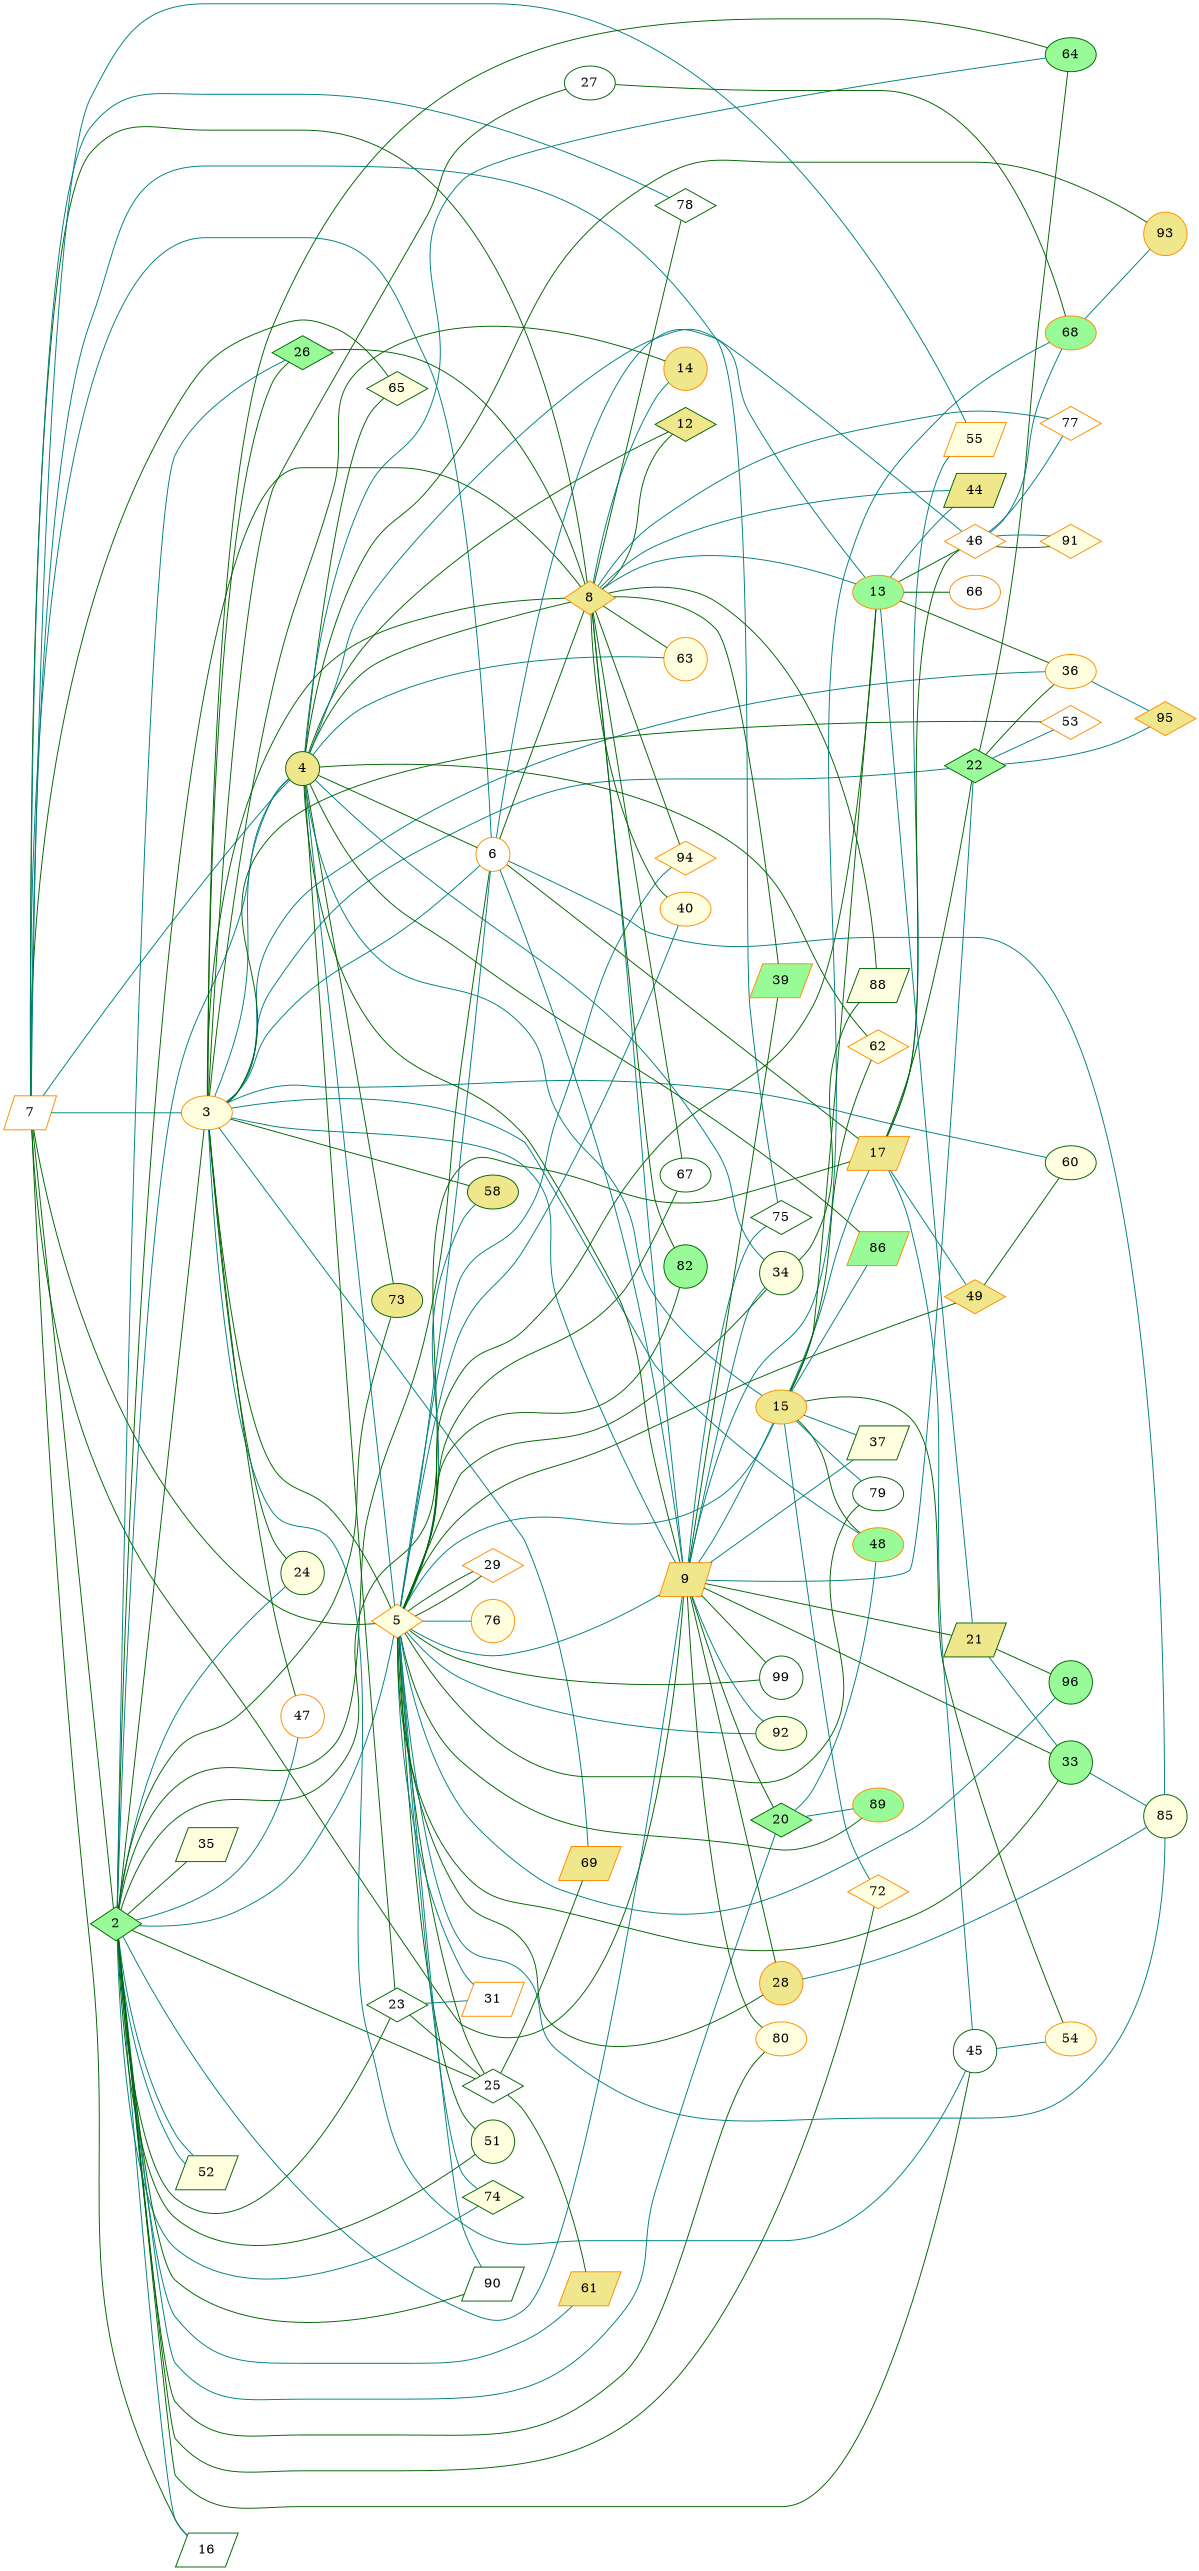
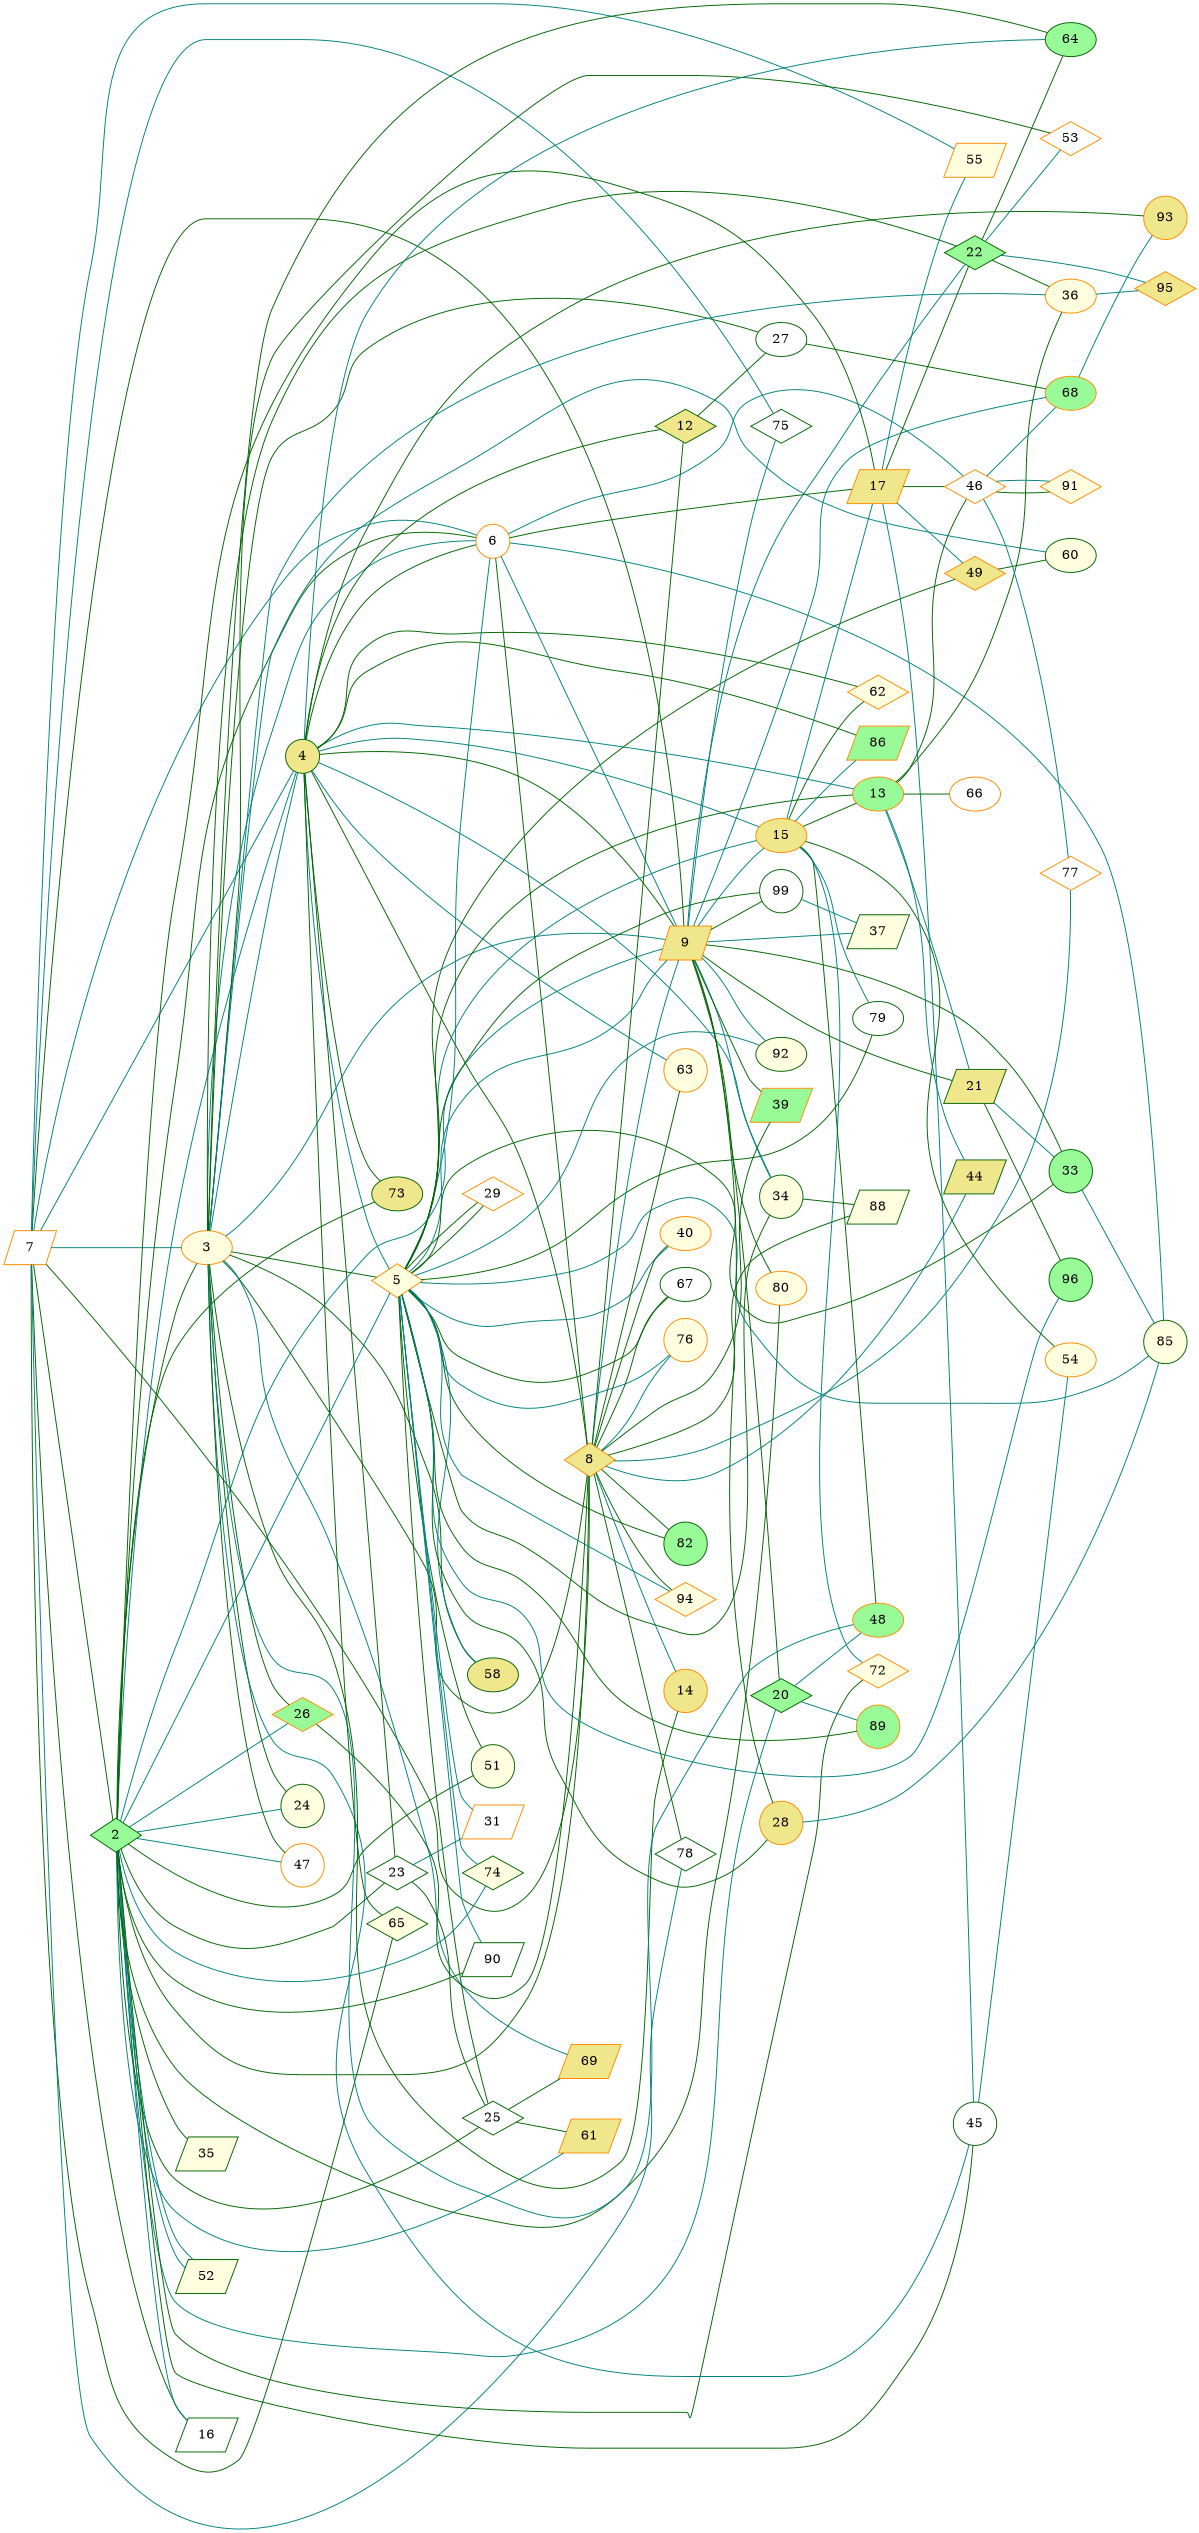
  graph {
    rankdir=LR
    node [color=darkorange fillcolor=lightyellow shape=diamond style=filled]
    edge [color=darkgreen]
    n1 [fillcolor=white label=7 shape=parallelogram super="+81"]
    2 [color=darkgreen fillcolor=palegreen super="+7"]
    3 [shape=ellipse super="+32"]
    4 [color=darkgreen fillcolor=khaki shape=circle super="+18"]
    5 [super="+71"]
    6 [fillcolor=white shape=circle]
    8 [fillcolor=khaki super="+38"]
    9 [fillcolor=khaki shape=parallelogram super="+10"]
    16 [color=darkgreen fillcolor=white shape=parallelogram]
    55 [shape=parallelogram]
    65 [color=darkgreen]
    75 [color=darkgreen fillcolor=white]
    78 [color=darkgreen fillcolor=white]
    17 [fillcolor=khaki shape=parallelogram super="+19"]
    20 [color=darkgreen fillcolor=palegreen]
    23 [color=darkgreen fillcolor=white super="+30"]
    24 [color=darkgreen shape=circle]
    25 [color=darkgreen fillcolor=white]
-   26 [color=darkgreen fillcolor=palegreen]
+   26 [fillcolor=palegreen]
    35 [color=darkgreen shape=parallelogram super="+56"]
    45 [color=darkgreen fillcolor=white shape=circle super="+57"]
    47 [fillcolor=white shape=circle]
    51 [color=darkgreen shape=circle]
    52 [color=darkgreen shape=parallelogram]
    61 [fillcolor=khaki shape=parallelogram]
    72
    73 [color=darkgreen fillcolor=khaki shape=ellipse]
    74 [color=darkgreen]
    80 [shape=ellipse]
    90 [color=darkgreen fillcolor=white shape=parallelogram]
    14 [fillcolor=khaki shape=circle]
    22 [color=darkgreen fillcolor=palegreen super="+40"]
    27 [color=darkgreen fillcolor=white shape=ellipse super="+98"]
    36 [shape=ellipse super="+42"]
    48 [fillcolor=palegreen shape=ellipse super="+70"]
    53 [fillcolor=white]
    58 [color=darkgreen fillcolor=khaki shape=ellipse]
    60 [color=darkgreen shape=ellipse]
    64 [color=darkgreen fillcolor=palegreen shape=ellipse super="+84"]
    69 [fillcolor=khaki shape=parallelogram]
    n41 [fillcolor=khaki label=15 shape=ellipse super="+15"]
    12 [color=darkgreen fillcolor=khaki]
    13 [fillcolor=palegreen shape=ellipse super="+59"]
    34 [color=darkgreen shape=circle super="+87"]
    62
    63 [shape=circle]
    86 [fillcolor=palegreen shape=parallelogram]
    93 [fillcolor=khaki shape=circle]
    28 [fillcolor=khaki shape=circle super="+97"]
    29 [fillcolor=white]
    31 [fillcolor=white shape=parallelogram]
    33 [color=darkgreen fillcolor=palegreen shape=circle]
    n53 [label=40 shape=ellipse]
    49 [fillcolor=khaki]
    67 [color=darkgreen fillcolor=white shape=ellipse]
    76 [shape=circle]
    79 [color=darkgreen fillcolor=white shape=ellipse super="+83"]
    82 [color=darkgreen fillcolor=palegreen shape=circle]
    85 [color=darkgreen shape=circle super="+100"]
-   89 [fillcolor=palegreen shape=ellipse]
+   89 [fillcolor=palegreen shape=circle]
    92 [color=darkgreen shape=ellipse]
    94
    96 [color=darkgreen fillcolor=palegreen shape=circle]
    99 [color=darkgreen fillcolor=white shape=circle]
    46 [fillcolor=white super="+50"]
    39 [fillcolor=palegreen shape=parallelogram]
    44 [color=darkgreen fillcolor=khaki shape=parallelogram]
    77 [fillcolor=white]
    88 [color=darkgreen shape=parallelogram]
    21 [color=darkgreen fillcolor=khaki shape=parallelogram super="+43"]
    37 [color=darkgreen shape=parallelogram]
    68 [fillcolor=palegreen shape=ellipse]
    54 [shape=ellipse]
    95 [fillcolor=khaki]
    66 [fillcolor=white shape=ellipse]
    91
    n1 -- 2 [weight=2]
    n1 -- 3 [color=teal]
    n1 -- 4 [color=teal]
-   n1 -- 5 [weight=2]
    n1 -- 6 [color=teal]
    n1 -- 8
    n1 -- 9 [weight=2]
    n1 -- 16
    n1 -- 55 [color=teal]
    n1 -- 65
    n1 -- 75 [color=teal]
    n1 -- 78 [color=teal]
    2 -- 3 [weight=2]
    2 -- 4 [color=teal weight=2]
    2 -- 5 [color=teal weight=2]
    2 -- 6 [weight=2]
    2 -- 8 [weight=2]
    2 -- 9 [color=teal weight=4]
    2 -- 16 [color=teal]
    2 -- 17
    2 -- 20 [color=teal]
    2 -- 23
    2 -- 24 [color=teal]
    2 -- 25
    2 -- 26 [color=teal]
    2 -- 35 [weight=2]
    2 -- 45
    2 -- 47 [color=teal]
    2 -- 51
    2 -- 52 [color=teal]
    2 -- 52 [color=teal]
    2 -- 61 [color=teal]
    2 -- 72
    2 -- 73
    2 -- 74 [color=teal]
    2 -- 80
    2 -- 90
    3 -- 4 [color=teal]
    3 -- 5 [weight=2]
    3 -- 6 [color=teal]
    3 -- 8
    3 -- 9 [color=teal weight=2]
    3 -- 24
    3 -- 26
    3 -- 45 [color=teal]
    3 -- 47
    3 -- 14
-   3 -- 22 [color=teal]
+   3 -- 22
    3 -- 27
    3 -- 36 [color=teal]
    3 -- 48 [color=teal]
    3 -- 53
    3 -- 58
    3 -- 60 [color=teal]
    3 -- 64
    3 -- 69 [color=teal]
    4 -- 5 [color=teal]
    4 -- 6 [weight=2]
    4 -- 8
    4 -- 9 [weight=2]
    4 -- 65
    4 -- 23
    4 -- 73
    4 -- 64 [color=teal]
    4 -- n41 [color=teal]
    4 -- 12
    4 -- 13 [color=teal]
    4 -- 34 [color=teal]
    4 -- 62
    4 -- 63 [color=teal]
    4 -- 86
    4 -- 93
    5 -- 6 [color=teal]
    5 -- 9 [color=teal weight=2]
    5 -- 25
    5 -- 51
    5 -- 74 [color=teal]
    5 -- 90 [color=teal]
    5 -- 58 [color=teal]
    5 -- n41 [color=teal]
    5 -- 13
    5 -- 34
    5 -- 28
    5 -- 29
    5 -- 29
    5 -- 31 [color=teal]
    5 -- 33
    5 -- n53 [color=teal]
    5 -- 49 [weight=2]
    5 -- 67
    5 -- 76 [color=teal]
    5 -- 79
    5 -- 82
    5 -- 85 [color=teal]
    5 -- 89
    5 -- 92 [color=teal]
    5 -- 94 [color=teal]
    5 -- 96 [color=teal]
    5 -- 99
    6 -- 8
    6 -- 9 [color=teal weight=2]
    6 -- 17
    6 -- 85 [color=teal]
    6 -- 46 [color=teal]
    8 -- 9 [color=teal weight=2]
    8 -- 78
    8 -- 14 [color=teal]
    8 -- 12
    8 -- 63
    8 -- n53
    8 -- 67
-   8 -- 13 [color=teal]
+   8 -- 76 [color=teal]
    8 -- 82
    8 -- 94
    8 -- 39
    8 -- 44 [color=teal]
    8 -- 77 [color=teal]
    8 -- 88
    9 -- 75 [color=teal]
    9 -- 20
    9 -- 80
    9 -- 22 [color=teal]
    9 -- n41 [color=teal]
    9 -- 34 [color=teal]
    9 -- 28
    9 -- 33
    9 -- 92 [color=teal]
    9 -- 99
    9 -- 39
    9 -- 21
    9 -- 37 [color=teal]
    9 -- 68 [color=teal]
    17 -- 55 [color=teal]
    17 -- 45 [color=teal]
    17 -- 22
    17 -- 49 [color=teal]
    17 -- 46
    20 -- 48 [color=teal]
    20 -- 89 [color=teal]
    23 -- 25
    23 -- 31 [color=teal]
    25 -- 61
    25 -- 69
    26 -- 8 [weight=2]
    45 -- 54 [color=teal]
    22 -- 36
    22 -- 53 [color=teal]
    22 -- 64
    22 -- 95 [color=teal]
    27 -- 68
    36 -- 95 [color=teal]
    n41 -- 17 [color=teal]
    n41 -- 72 [color=teal]
    n41 -- 48
    n41 -- 13
    n41 -- 62
    n41 -- 86 [color=teal]
    n41 -- 79 [color=teal weight=2]
-   n41 -- 37 [color=teal]
+   99 -- 37 [color=teal]
    n41 -- 54
+   12 -- 27
    13 -- 36
    13 -- 46
    13 -- 44 [color=teal]
    13 -- 21 [color=teal]
    13 -- 66
    34 -- 88
    28 -- 85 [color=teal]
    33 -- 85 [color=teal]
    49 -- 60
    46 -- 77 [color=teal]
    46 -- 68 [color=teal]
    46 -- 91
    46 -- 91 [color=teal]
    21 -- 33 [color=teal]
    21 -- 96
    68 -- 93 [color=teal]
  }
